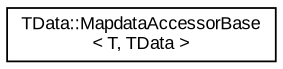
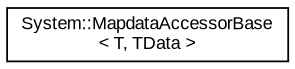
  digraph {
    rankdir=LR
    fontname="Liberation Sans"
-   n1 [color=black fillcolor=white fontname="Liberation Sans" fontsize=10 height=0.2 label="TData::MapdataAccessorBase\l\< T, TData \>" shape=record style=filled width=0.4]
+   n1 [color=black fillcolor=white fontname="Liberation Sans" fontsize=10 height=0.2 label="System::MapdataAccessorBase\l\< T, TData \>" shape=record style=filled width=0.4]
  }
